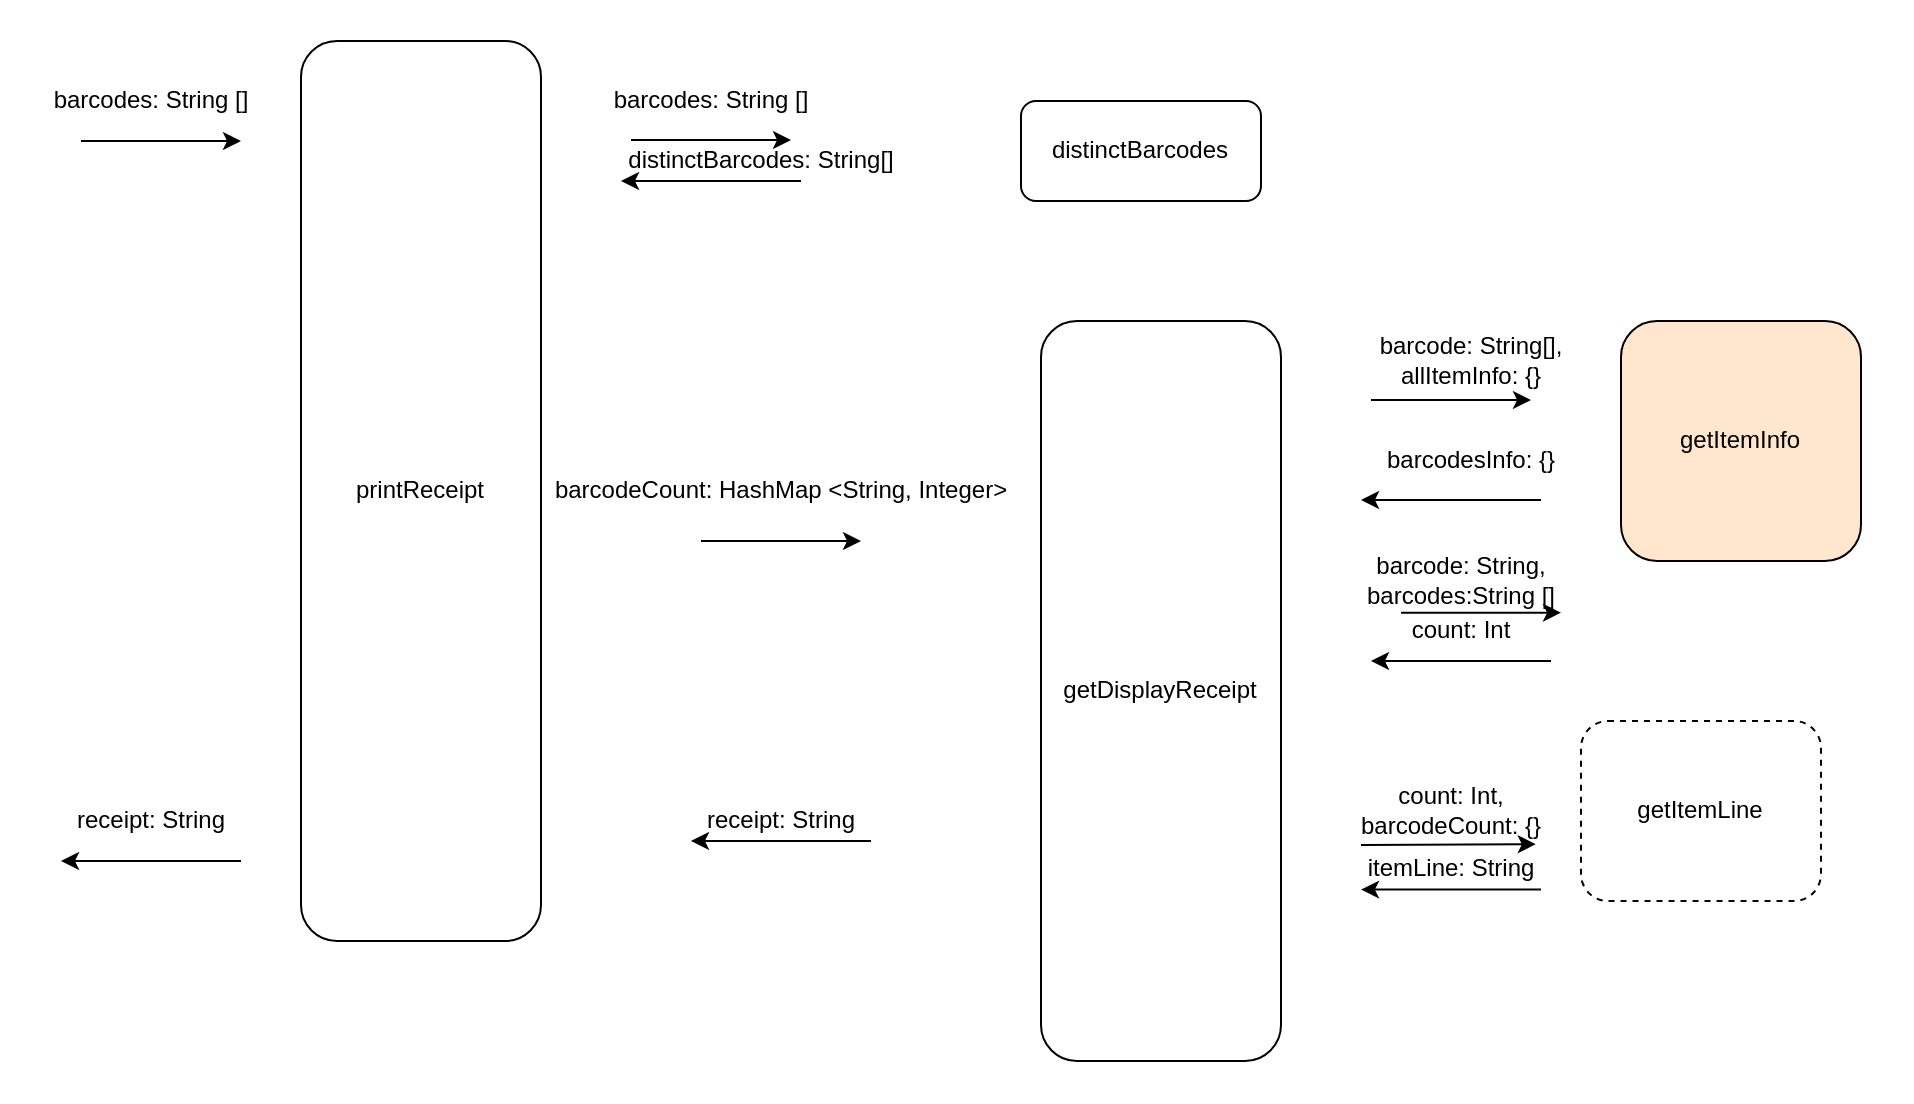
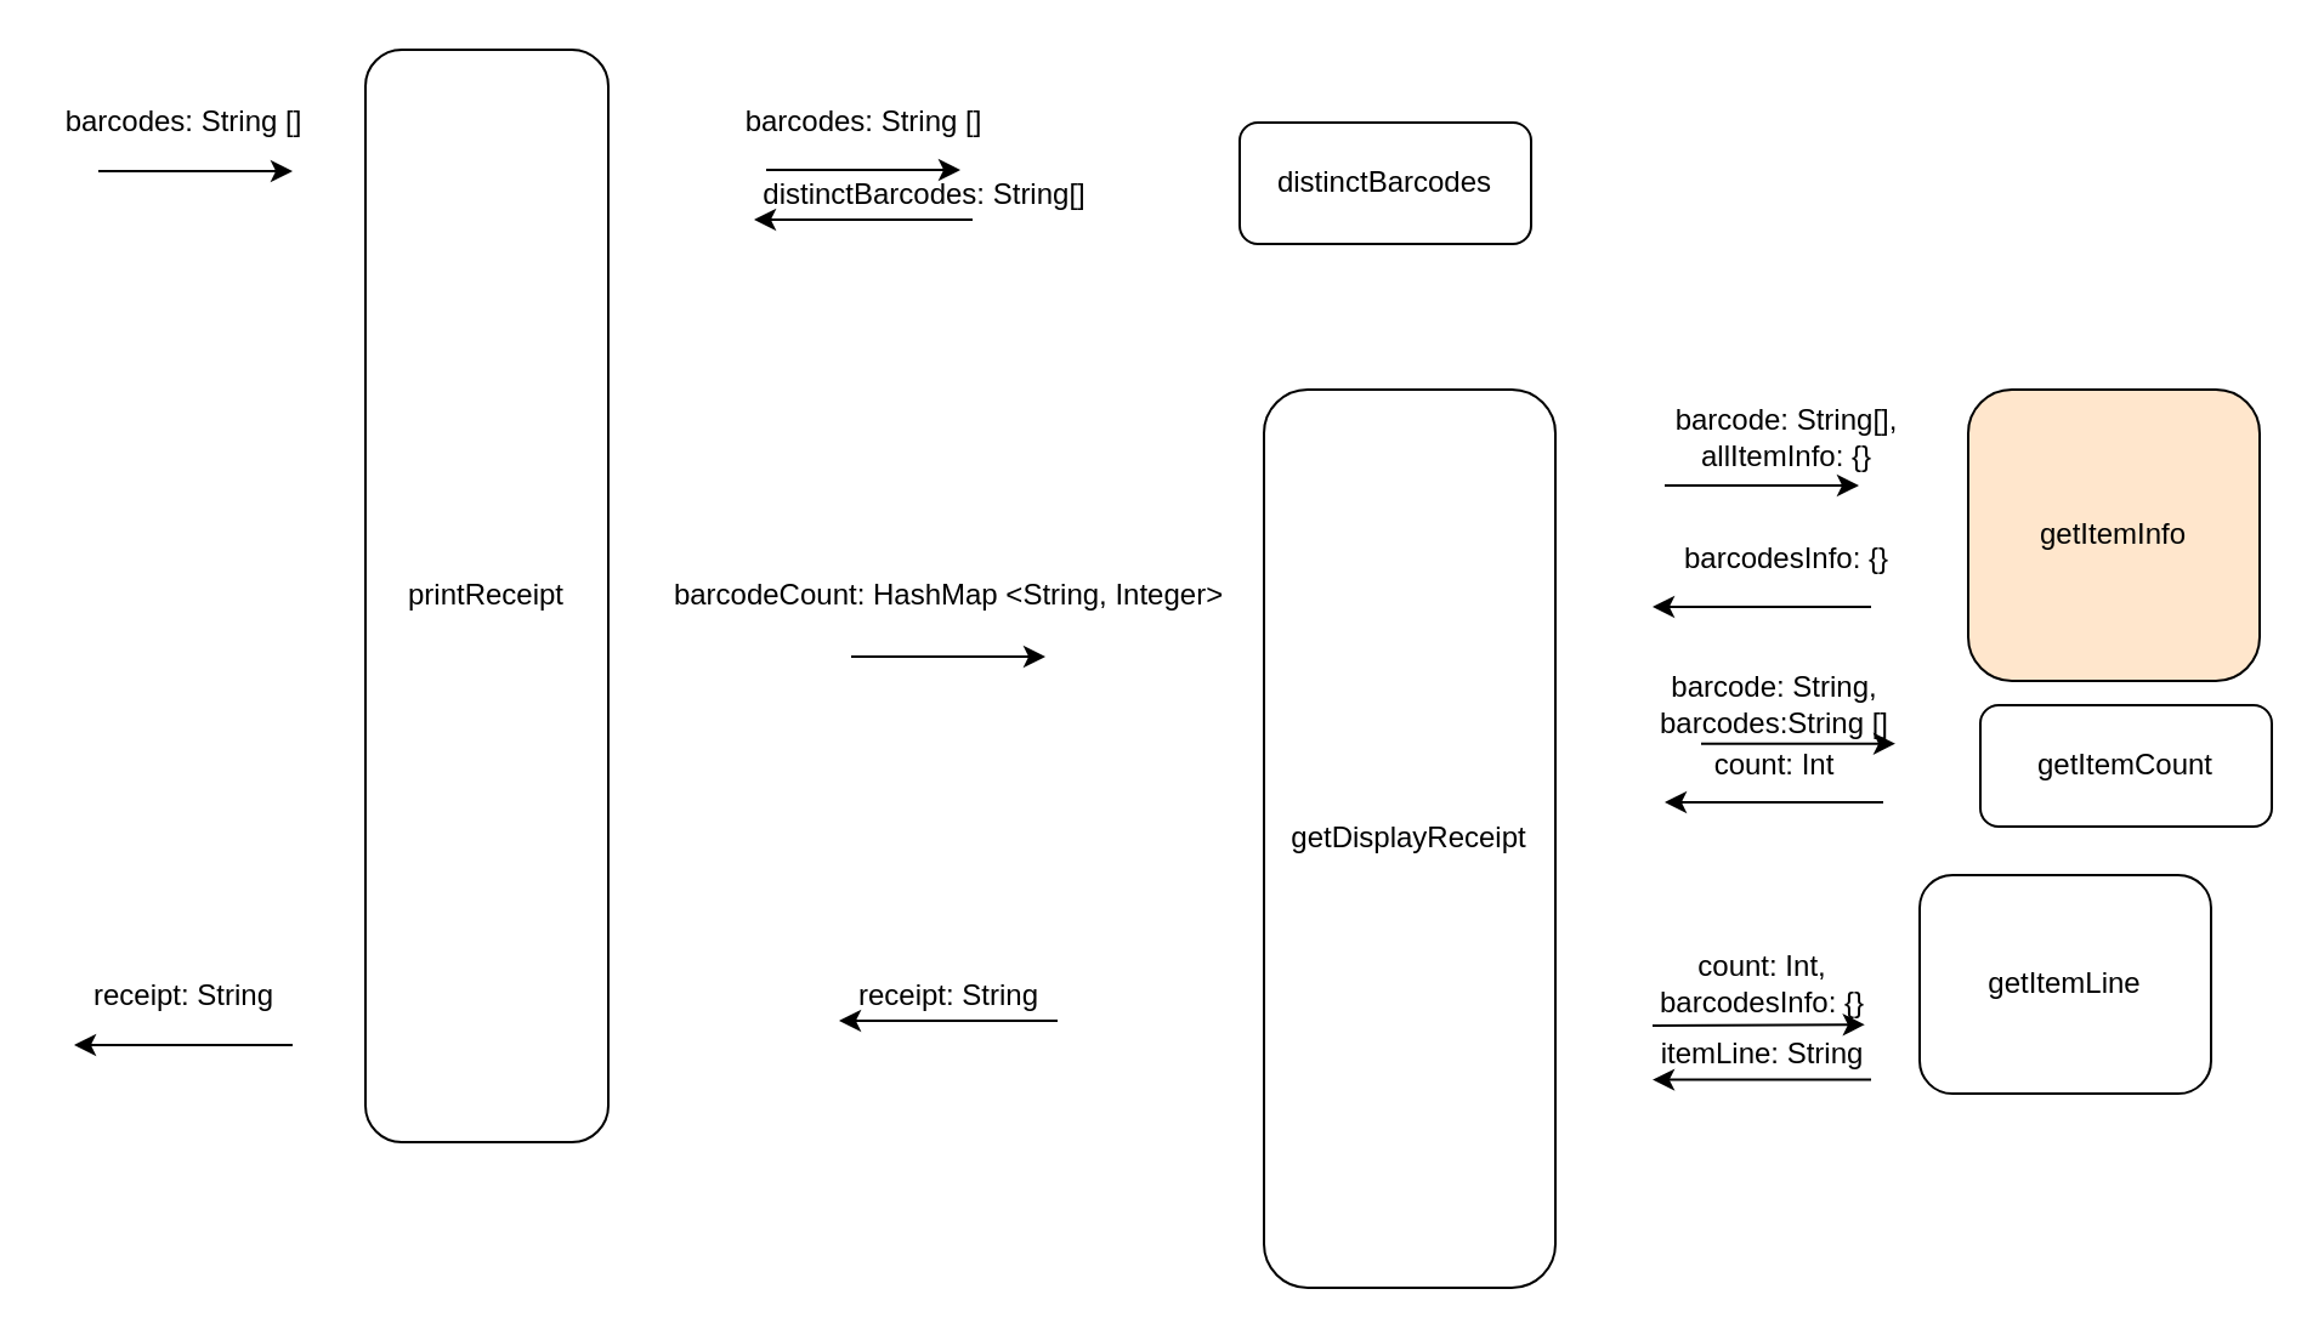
  <mxCell id="0" />
  <mxCell id="1" parent="0" />
- <mxCell id="2" value="printReceipt" style="rounded=1;whiteSpace=wrap;html=1;" vertex="1" parent="1"><mxGeometry x="150" y="20" width="120" height="450" as="geometry" /></mxCell>
+ <mxCell id="2" value="printReceipt" style="rounded=1;whiteSpace=wrap;html=1;" vertex="1" parent="1"><mxGeometry x="150" y="20" width="100" height="450" as="geometry" /></mxCell>
  <mxCell id="3" value="" style="endArrow=classic;html=1;" edge="1" parent="1"><mxGeometry width="50" height="50" relative="1" as="geometry"><mxPoint x="40" y="70" as="sourcePoint" /><mxPoint x="120" y="70" as="targetPoint" /></mxGeometry></mxCell>
  <mxCell id="4" value="barcodes: String []" style="text;html=1;align=center;verticalAlign=middle;resizable=0;points=[];autosize=1;" vertex="1" parent="1"><mxGeometry x="20" y="40" width="110" height="20" as="geometry" /></mxCell>
  <mxCell id="5" value="" style="endArrow=classic;html=1;" edge="1" parent="1"><mxGeometry width="50" height="50" relative="1" as="geometry"><mxPoint x="120" y="430" as="sourcePoint" /><mxPoint x="30" y="430" as="targetPoint" /><Array as="points"><mxPoint x="80" y="430" /></Array></mxGeometry></mxCell>
  <mxCell id="6" value="receipt: String" style="text;html=1;align=center;verticalAlign=middle;resizable=0;points=[];autosize=1;" vertex="1" parent="1"><mxGeometry x="30" y="400" width="90" height="20" as="geometry" /></mxCell>
  <mxCell id="7" value="getItemInfo" style="rounded=1;whiteSpace=wrap;html=1;fillColor=#ffe6cc;" vertex="1" parent="1"><mxGeometry x="810" y="160" width="120" height="120" as="geometry" /></mxCell>
  <mxCell id="8" value="&lt;span style=&quot;color: rgba(0 , 0 , 0 , 0) ; font-family: monospace ; font-size: 0px&quot;&gt;%3CmxGraphModel%3E%3Croot%3E%3CmxCell%20id%3D%220%22%2F%3E%3CmxCell%20id%3D%221%22%20parent%3D%220%22%2F%3E%3CmxCell%20id%3D%222%22%20value%3D%22barcodeCount%3A%20List%26amp%3Blt%3Bitem%26amp%3Bgt%3B%22%20style%3D%22text%3Bhtml%3D1%3Balign%3Dcenter%3BverticalAlign%3Dmiddle%3Bresizable%3D0%3Bpoints%3D%5B%5D%3Bautosize%3D1%3B%22%20vertex%3D%221%22%20parent%3D%221%22%3E%3CmxGeometry%20x%3D%22280%22%20y%3D%22210%22%20width%3D%22150%22%20height%3D%2220%22%20as%3D%22geometry%22%2F%3E%3C%2FmxCell%3E%3C%2Froot%3E%3C%2FmxGraphModel%3E&lt;/span&gt;" style="text;html=1;align=center;verticalAlign=middle;resizable=0;points=[];autosize=1;" vertex="1" parent="1"><mxGeometry x="715" y="170" width="20" height="20" as="geometry" /></mxCell>
  <mxCell id="9" value="" style="endArrow=classic;html=1;" edge="1" parent="1"><mxGeometry width="50" height="50" relative="1" as="geometry"><mxPoint x="685" y="199.5" as="sourcePoint" /><mxPoint x="765" y="199.5" as="targetPoint" /></mxGeometry></mxCell>
  <mxCell id="10" value="" style="endArrow=classic;html=1;" edge="1" parent="1"><mxGeometry width="50" height="50" relative="1" as="geometry"><mxPoint x="770" y="249.5" as="sourcePoint" /><mxPoint x="680" y="249.5" as="targetPoint" /><Array as="points"><mxPoint x="730" y="249.5" /></Array></mxGeometry></mxCell>
  <mxCell id="11" value="barcodesInfo: {}" style="text;html=1;align=center;verticalAlign=middle;resizable=0;points=[];autosize=1;" vertex="1" parent="1"><mxGeometry x="685" y="220" width="100" height="20" as="geometry" /></mxCell>
+ <mxCell id="12" value="getItemCount" style="rounded=1;whiteSpace=wrap;html=1;" vertex="1" parent="1"><mxGeometry x="815" y="290" width="120" height="50" as="geometry" /></mxCell>
  <mxCell id="13" value="count: Int" style="text;html=1;align=center;verticalAlign=middle;resizable=0;points=[];autosize=1;" vertex="1" parent="1"><mxGeometry x="700" y="305" width="60" height="20" as="geometry" /></mxCell>
  <mxCell id="14" value="distinctBarcodes" style="rounded=1;whiteSpace=wrap;html=1;" vertex="1" parent="1"><mxGeometry x="510" y="50" width="120" height="50" as="geometry" /></mxCell>
  <mxCell id="15" value="" style="endArrow=classic;html=1;" edge="1" parent="1"><mxGeometry width="50" height="50" relative="1" as="geometry"><mxPoint x="315" y="69.5" as="sourcePoint" /><mxPoint x="395" y="69.5" as="targetPoint" /></mxGeometry></mxCell>
  <mxCell id="16" value="distinctBarcodes: String[]" style="text;html=1;align=center;verticalAlign=middle;resizable=0;points=[];autosize=1;" vertex="1" parent="1"><mxGeometry x="305" y="70" width="150" height="20" as="geometry" /></mxCell>
  <mxCell id="17" value="" style="endArrow=classic;html=1;" edge="1" parent="1"><mxGeometry width="50" height="50" relative="1" as="geometry"><mxPoint x="400" y="90" as="sourcePoint" /><mxPoint x="310" y="90" as="targetPoint" /><Array as="points"><mxPoint x="360" y="90" /></Array></mxGeometry></mxCell>
  <mxCell id="18" value="getDisplayReceipt" style="rounded=1;whiteSpace=wrap;html=1;" vertex="1" parent="1"><mxGeometry x="520" y="160" width="120" height="370" as="geometry" /></mxCell>
  <mxCell id="19" value="" style="endArrow=classic;html=1;" edge="1" parent="1"><mxGeometry width="50" height="50" relative="1" as="geometry"><mxPoint x="350" y="270" as="sourcePoint" /><mxPoint x="430" y="270" as="targetPoint" /></mxGeometry></mxCell>
  <mxCell id="20" value="" style="endArrow=classic;html=1;" edge="1" parent="1"><mxGeometry width="50" height="50" relative="1" as="geometry"><mxPoint x="435" y="420" as="sourcePoint" /><mxPoint x="345" y="420" as="targetPoint" /><Array as="points"><mxPoint x="395" y="420" /></Array></mxGeometry></mxCell>
  <mxCell id="21" value="receipt: String" style="text;html=1;align=center;verticalAlign=middle;resizable=0;points=[];autosize=1;" vertex="1" parent="1"><mxGeometry x="345" y="400" width="90" height="20" as="geometry" /></mxCell>
- <mxCell id="22" value="getItemLine" style="rounded=1;whiteSpace=wrap;html=1;dashed=1;" vertex="1" parent="1"><mxGeometry x="790" y="360" width="120" height="90" as="geometry" /></mxCell>
+ <mxCell id="22" value="getItemLine" style="rounded=1;whiteSpace=wrap;html=1;" vertex="1" parent="1"><mxGeometry x="790" y="360" width="120" height="90" as="geometry" /></mxCell>
  <mxCell id="23" value="" style="endArrow=classic;html=1;entryX=0.924;entryY=-0.136;entryDx=0;entryDy=0;entryPerimeter=0;" edge="1" parent="1" target="25"><mxGeometry width="50" height="50" relative="1" as="geometry"><mxPoint x="680" y="422" as="sourcePoint" /><mxPoint x="810" y="420" as="targetPoint" /></mxGeometry></mxCell>
  <mxCell id="24" value="" style="endArrow=classic;html=1;" edge="1" parent="1"><mxGeometry width="50" height="50" relative="1" as="geometry"><mxPoint x="770" y="444.31" as="sourcePoint" /><mxPoint x="680" y="444.31" as="targetPoint" /><Array as="points"><mxPoint x="730" y="444.31" /></Array></mxGeometry></mxCell>
  <mxCell id="25" value="itemLine: String" style="text;html=1;align=center;verticalAlign=middle;resizable=0;points=[];autosize=1;" vertex="1" parent="1"><mxGeometry x="675" y="424.31" width="100" height="20" as="geometry" /></mxCell>
  <mxCell id="26" value="" style="endArrow=classic;html=1;" edge="1" parent="1"><mxGeometry width="50" height="50" relative="1" as="geometry"><mxPoint x="775" y="330" as="sourcePoint" /><mxPoint x="685" y="330" as="targetPoint" /><Array as="points"><mxPoint x="735" y="330" /></Array></mxGeometry></mxCell>
  <mxCell id="27" value="" style="endArrow=classic;html=1;" edge="1" parent="1"><mxGeometry width="50" height="50" relative="1" as="geometry"><mxPoint x="700" y="305.84" as="sourcePoint" /><mxPoint x="780" y="305.84" as="targetPoint" /></mxGeometry></mxCell>
  <mxCell id="28" value="barcodes: String []" style="text;html=1;align=center;verticalAlign=middle;resizable=0;points=[];autosize=1;" vertex="1" parent="1"><mxGeometry x="300" y="40" width="110" height="20" as="geometry" /></mxCell>
  <mxCell id="29" value="barcode: String[],&lt;br&gt;allItemInfo: {}" style="text;html=1;align=center;verticalAlign=middle;resizable=0;points=[];autosize=1;" vertex="1" parent="1"><mxGeometry x="680" y="165" width="110" height="30" as="geometry" /></mxCell>
  <mxCell id="30" value="barcodeCount: HashMap &amp;lt;String, Integer&amp;gt;" style="text;html=1;align=center;verticalAlign=middle;resizable=0;points=[];autosize=1;" vertex="1" parent="1"><mxGeometry x="270" y="235" width="240" height="20" as="geometry" /></mxCell>
- <mxCell id="31" value="count: Int, &lt;br&gt;barcodeCount: {}" style="text;html=1;align=center;verticalAlign=middle;resizable=0;points=[];autosize=1;" vertex="1" parent="1"><mxGeometry x="675" y="390" width="100" height="30" as="geometry" /></mxCell>
+ <mxCell id="31" value="count: Int, &lt;br&gt;barcodesInfo: {}" style="text;html=1;align=center;verticalAlign=middle;resizable=0;points=[];autosize=1;" vertex="1" parent="1"><mxGeometry x="675" y="390" width="100" height="30" as="geometry" /></mxCell>
  <mxCell id="32" value="barcode: String, &lt;br&gt;barcodes:String []" style="text;html=1;align=center;verticalAlign=middle;resizable=0;points=[];autosize=1;" vertex="1" parent="1"><mxGeometry x="675" y="275" width="110" height="30" as="geometry" /></mxCell>
